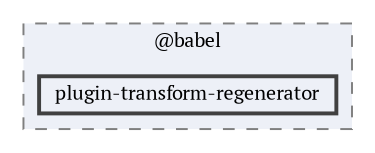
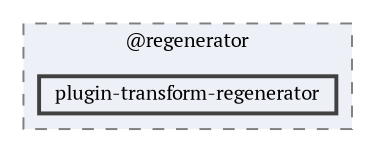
  digraph {
    compound=true
    fontname="PT Serif"
    n1 [color=grey25 fillcolor="#edf0f7" fontname="PT Serif" fontsize=10 height=0.2 label="plugin-transform-regenerator" shape=box style="filled,bold" width=0.4]
    subgraph cluster_1 {
      bgcolor="#edf0f7"
      fontsize=10
-     label="@babel"
+     label="@regenerator"
      pencolor=grey50
      style="filled,dashed"
      n1
    }
  }
